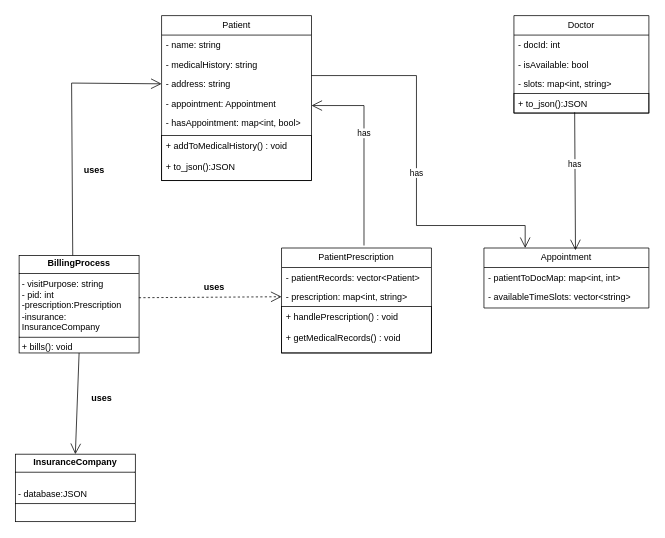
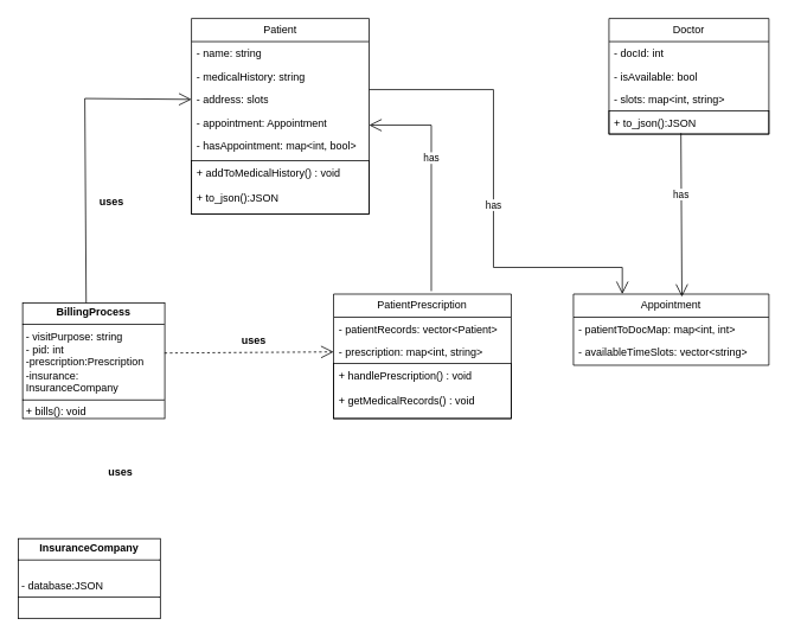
  <mxCell id="0" />
  <mxCell id="1" parent="0" />
  <mxCell id="2" value="Patient" style="swimlane;fontStyle=0;childLayout=stackLayout;horizontal=1;startSize=26;fillColor=none;horizontalStack=0;resizeParent=1;resizeParentMax=0;resizeLast=0;collapsible=1;marginBottom=0;whiteSpace=wrap;html=1;swimlaneLine=1;" parent="1" vertex="1"><mxGeometry x="215" y="20" width="200" height="220" as="geometry" /></mxCell>
  <mxCell id="3" value="- name: string" style="text;strokeColor=none;fillColor=none;align=left;verticalAlign=top;spacingLeft=4;spacingRight=4;overflow=hidden;rotatable=0;points=[[0,0.5],[1,0.5]];portConstraint=eastwest;whiteSpace=wrap;html=1;" parent="2" vertex="1"><mxGeometry y="26" width="200" height="26" as="geometry" /></mxCell>
  <mxCell id="4" value="- medicalHistory: string " style="text;strokeColor=none;fillColor=none;align=left;verticalAlign=top;spacingLeft=4;spacingRight=4;overflow=hidden;rotatable=0;points=[[0,0.5],[1,0.5]];portConstraint=eastwest;whiteSpace=wrap;html=1;" parent="2" vertex="1"><mxGeometry y="52" width="200" height="26" as="geometry" /></mxCell>
- <mxCell id="5" value="- address: string" style="text;strokeColor=none;fillColor=none;align=left;verticalAlign=top;spacingLeft=4;spacingRight=4;overflow=hidden;rotatable=0;points=[[0,0.5],[1,0.5]];portConstraint=eastwest;whiteSpace=wrap;html=1;" parent="2" vertex="1"><mxGeometry y="78" width="200" height="26" as="geometry" /></mxCell>
+ <mxCell id="5" value="- address: slots" style="text;strokeColor=none;fillColor=none;align=left;verticalAlign=top;spacingLeft=4;spacingRight=4;overflow=hidden;rotatable=0;points=[[0,0.5],[1,0.5]];portConstraint=eastwest;whiteSpace=wrap;html=1;" parent="2" vertex="1"><mxGeometry y="78" width="200" height="26" as="geometry" /></mxCell>
  <mxCell id="6" value="- appointment: Appointment" style="text;strokeColor=none;fillColor=none;align=left;verticalAlign=top;spacingLeft=4;spacingRight=4;overflow=hidden;rotatable=0;points=[[0,0.5],[1,0.5]];portConstraint=eastwest;whiteSpace=wrap;html=1;" parent="2" vertex="1"><mxGeometry y="104" width="200" height="26" as="geometry" /></mxCell>
  <mxCell id="7" value="- hasAppointment: map&amp;lt;int, bool&amp;gt;" style="text;strokeColor=none;fillColor=none;align=left;verticalAlign=top;spacingLeft=4;spacingRight=4;overflow=hidden;rotatable=0;points=[[0,0.5],[1,0.5]];portConstraint=eastwest;whiteSpace=wrap;html=1;" parent="2" vertex="1"><mxGeometry y="130" width="200" height="30" as="geometry" /></mxCell>
  <mxCell id="8" value="&lt;div&gt;+ addToMedicalHistory() : void&lt;/div&gt;&lt;div&gt;&lt;br&gt;&lt;/div&gt;&lt;div&gt;+ to_json():JSON &lt;/div&gt;" style="text;align=left;verticalAlign=top;spacingLeft=4;spacingRight=4;overflow=hidden;rotatable=0;points=[[0,0.5],[1,0.5]];portConstraint=eastwest;whiteSpace=wrap;html=1;glass=0;rounded=0;strokeColor=default;shadow=0;perimeterSpacing=10;strokeWidth=1;" parent="2" vertex="1"><mxGeometry y="160" width="200" height="60" as="geometry" /></mxCell>
  <mxCell id="9" value="Doctor" style="swimlane;fontStyle=0;childLayout=stackLayout;horizontal=1;startSize=26;fillColor=none;horizontalStack=0;resizeParent=1;resizeParentMax=0;resizeLast=0;collapsible=1;marginBottom=0;whiteSpace=wrap;html=1;" parent="1" vertex="1"><mxGeometry x="685" y="20" width="180" height="130" as="geometry" /></mxCell>
  <mxCell id="10" value="- docId: int " style="text;strokeColor=none;fillColor=none;align=left;verticalAlign=top;spacingLeft=4;spacingRight=4;overflow=hidden;rotatable=0;points=[[0,0.5],[1,0.5]];portConstraint=eastwest;whiteSpace=wrap;html=1;" parent="9" vertex="1"><mxGeometry y="26" width="180" height="26" as="geometry" /></mxCell>
  <mxCell id="11" value="- isAvailable: bool" style="text;strokeColor=none;fillColor=none;align=left;verticalAlign=top;spacingLeft=4;spacingRight=4;overflow=hidden;rotatable=0;points=[[0,0.5],[1,0.5]];portConstraint=eastwest;whiteSpace=wrap;html=1;" parent="9" vertex="1"><mxGeometry y="52" width="180" height="26" as="geometry" /></mxCell>
  <mxCell id="12" value="- slots: map&amp;lt;int, string&amp;gt;" style="text;strokeColor=none;fillColor=none;align=left;verticalAlign=top;spacingLeft=4;spacingRight=4;overflow=hidden;rotatable=0;points=[[0,0.5],[1,0.5]];portConstraint=eastwest;whiteSpace=wrap;html=1;" parent="9" vertex="1"><mxGeometry y="78" width="180" height="26" as="geometry" /></mxCell>
  <mxCell id="13" value="+ to_json():JSON" style="text;strokeColor=default;fillColor=none;align=left;verticalAlign=top;spacingLeft=4;spacingRight=4;overflow=hidden;rotatable=0;points=[[0,0.5],[1,0.5]];portConstraint=eastwest;whiteSpace=wrap;html=1;" parent="9" vertex="1"><mxGeometry y="104" width="180" height="26" as="geometry" /></mxCell>
  <mxCell id="14" value="Appointment" style="swimlane;fontStyle=0;childLayout=stackLayout;horizontal=1;startSize=26;fillColor=none;horizontalStack=0;resizeParent=1;resizeParentMax=0;resizeLast=0;collapsible=1;marginBottom=0;whiteSpace=wrap;html=1;" parent="1" vertex="1"><mxGeometry x="645" y="330" width="220" height="80" as="geometry" /></mxCell>
  <mxCell id="15" value="- patientToDocMap: map&amp;lt;int, int&amp;gt;" style="text;strokeColor=none;fillColor=none;align=left;verticalAlign=top;spacingLeft=4;spacingRight=4;overflow=hidden;rotatable=0;points=[[0,0.5],[1,0.5]];portConstraint=eastwest;whiteSpace=wrap;html=1;" parent="14" vertex="1"><mxGeometry y="26" width="220" height="26" as="geometry" /></mxCell>
  <mxCell id="16" value="- availableTimeSlots: vector&amp;lt;string&amp;gt; " style="text;strokeColor=none;fillColor=none;align=left;verticalAlign=top;spacingLeft=4;spacingRight=4;overflow=hidden;rotatable=0;points=[[0,0.5],[1,0.5]];portConstraint=eastwest;whiteSpace=wrap;html=1;" parent="14" vertex="1"><mxGeometry y="52" width="220" height="28" as="geometry" /></mxCell>
  <mxCell id="17" value="PatientPrescription" style="swimlane;fontStyle=0;childLayout=stackLayout;horizontal=1;startSize=26;fillColor=none;horizontalStack=0;resizeParent=1;resizeParentMax=0;resizeLast=0;collapsible=1;marginBottom=0;whiteSpace=wrap;html=1;" parent="1" vertex="1"><mxGeometry x="375" y="330" width="200" height="140" as="geometry" /></mxCell>
  <mxCell id="18" value="- patientRecords: vector&amp;lt;Patient&amp;gt;" style="text;strokeColor=none;fillColor=none;align=left;verticalAlign=top;spacingLeft=4;spacingRight=4;overflow=hidden;rotatable=0;points=[[0,0.5],[1,0.5]];portConstraint=eastwest;whiteSpace=wrap;html=1;" parent="17" vertex="1"><mxGeometry y="26" width="200" height="26" as="geometry" /></mxCell>
  <mxCell id="19" value="- prescription: map&amp;lt;int, string&amp;gt; " style="text;strokeColor=none;fillColor=none;align=left;verticalAlign=top;spacingLeft=4;spacingRight=4;overflow=hidden;rotatable=0;points=[[0,0.5],[1,0.5]];portConstraint=eastwest;whiteSpace=wrap;html=1;gradientColor=none;" parent="17" vertex="1"><mxGeometry y="52" width="200" height="26" as="geometry" /></mxCell>
  <mxCell id="20" value="&lt;div&gt;+ handlePrescription() : void&lt;/div&gt;&lt;div&gt;&lt;br&gt;&lt;/div&gt;&lt;div&gt;+ getMedicalRecords() : void&lt;/div&gt;" style="text;strokeColor=default;fillColor=none;align=left;verticalAlign=top;spacingLeft=4;spacingRight=4;overflow=hidden;rotatable=0;points=[[0,0.5],[1,0.5]];portConstraint=eastwest;whiteSpace=wrap;html=1;perimeterSpacing=0;" parent="17" vertex="1"><mxGeometry y="78" width="200" height="62" as="geometry" /></mxCell>
  <mxCell id="21" value="" style="endArrow=open;endFill=1;endSize=12;html=1;rounded=0;exitX=0.55;exitY=-0.024;exitDx=0;exitDy=0;exitPerimeter=0;" edge="1" parent="1" source="17"><mxGeometry width="160" relative="1" as="geometry"><mxPoint x="485" y="320" as="sourcePoint" /><mxPoint x="415" y="140" as="targetPoint" /><Array as="points"><mxPoint x="485" y="140" /></Array></mxGeometry></mxCell>
  <mxCell id="22" value="has" style="edgeLabel;html=1;align=center;verticalAlign=middle;resizable=0;points=[];" vertex="1" connectable="0" parent="21"><mxGeometry x="0.166" y="1" relative="1" as="geometry"><mxPoint as="offset" /></mxGeometry></mxCell>
  <mxCell id="23" value="" style="endArrow=open;endFill=1;endSize=12;html=1;rounded=0;entryX=0.25;entryY=0;entryDx=0;entryDy=0;" edge="1" parent="1" target="14"><mxGeometry width="160" relative="1" as="geometry"><mxPoint x="415" y="100" as="sourcePoint" /><mxPoint x="755" y="300" as="targetPoint" /><Array as="points"><mxPoint x="555" y="100" /><mxPoint x="555" y="300" /><mxPoint x="700" y="300" /></Array></mxGeometry></mxCell>
  <mxCell id="24" value="has" style="edgeLabel;html=1;align=center;verticalAlign=middle;resizable=0;points=[];" vertex="1" connectable="0" parent="23"><mxGeometry x="0.045" y="-1" relative="1" as="geometry"><mxPoint as="offset" /></mxGeometry></mxCell>
  <mxCell id="25" value="" style="endArrow=open;endFill=1;endSize=12;html=1;rounded=0;exitX=0.45;exitY=0.962;exitDx=0;exitDy=0;exitPerimeter=0;entryX=0.555;entryY=0.038;entryDx=0;entryDy=0;entryPerimeter=0;" edge="1" parent="1" source="13" target="14"><mxGeometry width="160" relative="1" as="geometry"><mxPoint x="769.95" y="160" as="sourcePoint" /><mxPoint x="780.05" y="342" as="targetPoint" /><Array as="points" /></mxGeometry></mxCell>
  <mxCell id="26" value="has" style="edgeLabel;html=1;align=center;verticalAlign=middle;resizable=0;points=[];" vertex="1" connectable="0" parent="25"><mxGeometry x="-0.265" y="-1" relative="1" as="geometry"><mxPoint as="offset" /></mxGeometry></mxCell>
  <mxCell id="27" value="&lt;p style=&quot;margin:0px;margin-top:4px;text-align:center;&quot;&gt;&lt;b&gt;BillingProcess&lt;/b&gt;&lt;/p&gt;&lt;hr size=&quot;1&quot; style=&quot;border-style:solid;&quot;&gt;&lt;p style=&quot;margin:0px;margin-left:4px;&quot;&gt;- visitPurpose: string&lt;/p&gt;&lt;p style=&quot;margin:0px;margin-left:4px;&quot;&gt;- pid: int&lt;/p&gt;&lt;p style=&quot;margin:0px;margin-left:4px;&quot;&gt;-prescription:Prescription&lt;/p&gt;&lt;p style=&quot;margin:0px;margin-left:4px;&quot;&gt;-insurance: InsuranceCompany&lt;/p&gt;&lt;hr size=&quot;1&quot; style=&quot;border-style:solid;&quot;&gt;&lt;p style=&quot;margin:0px;margin-left:4px;&quot;&gt;+ bills(): void&lt;/p&gt;&lt;p style=&quot;margin:0px;margin-left:4px;&quot;&gt;+payment():void&lt;/p&gt;" style="verticalAlign=top;align=left;overflow=fill;html=1;whiteSpace=wrap;" vertex="1" parent="1"><mxGeometry x="25" y="340" width="160" height="130" as="geometry" /></mxCell>
  <mxCell id="28" value="&lt;p style=&quot;margin:0px;margin-top:4px;text-align:center;&quot;&gt;&lt;b&gt;InsuranceCompany&lt;/b&gt;&lt;/p&gt;&lt;hr size=&quot;1&quot; style=&quot;border-style:solid;&quot;&gt;&lt;p style=&quot;margin:0px;margin-left:4px;&quot;&gt;&lt;br&gt;&lt;/p&gt;&lt;p style=&quot;margin:0px;margin-left:4px;&quot;&gt;- database:JSON&lt;/p&gt;&lt;hr size=&quot;1&quot; style=&quot;border-style:solid;&quot;&gt;&lt;p style=&quot;margin:0px;margin-left:4px;&quot;&gt;&lt;br&gt;&lt;/p&gt;" style="verticalAlign=top;align=left;overflow=fill;html=1;whiteSpace=wrap;" vertex="1" parent="1"><mxGeometry x="20" y="605" width="160" height="90" as="geometry" /></mxCell>
- <mxCell id="29" value="" style="endArrow=open;endFill=1;endSize=12;html=1;rounded=0;exitX=0.5;exitY=1;exitDx=0;exitDy=0;entryX=0.5;entryY=0;entryDx=0;entryDy=0;" edge="1" parent="1" source="27" target="28"><mxGeometry width="160" relative="1" as="geometry"><mxPoint x="245" y="500" as="sourcePoint" /><mxPoint x="405" y="500" as="targetPoint" /></mxGeometry></mxCell>
  <mxCell id="30" value="" style="endArrow=open;endFill=1;endSize=12;html=1;rounded=0;exitX=0.447;exitY=-0.001;exitDx=0;exitDy=0;exitPerimeter=0;entryX=0;entryY=0.5;entryDx=0;entryDy=0;" edge="1" parent="1" source="27" target="5"><mxGeometry width="160" relative="1" as="geometry"><mxPoint x="275" y="310" as="sourcePoint" /><mxPoint x="95" y="300" as="targetPoint" /><Array as="points"><mxPoint x="95" y="110" /></Array></mxGeometry></mxCell>
  <mxCell id="31" value="" style="endArrow=open;endFill=1;endSize=12;html=1;rounded=0;exitX=0.998;exitY=0.433;exitDx=0;exitDy=0;entryX=0;entryY=0.5;entryDx=0;entryDy=0;exitPerimeter=0;dashed=1;" edge="1" parent="1" source="27" target="19"><mxGeometry width="160" relative="1" as="geometry"><mxPoint x="295" y="410" as="sourcePoint" /><mxPoint x="455" y="410" as="targetPoint" /></mxGeometry></mxCell>
  <mxCell id="32" value="uses" style="text;align=center;fontStyle=1;verticalAlign=middle;spacingLeft=3;spacingRight=3;strokeColor=none;rotatable=0;points=[[0,0.5],[1,0.5]];portConstraint=eastwest;html=1;" vertex="1" parent="1"><mxGeometry x="245" y="370" width="80" height="26" as="geometry" /></mxCell>
  <mxCell id="33" value="uses" style="text;align=center;fontStyle=1;verticalAlign=middle;spacingLeft=3;spacingRight=3;strokeColor=none;rotatable=0;points=[[0,0.5],[1,0.5]];portConstraint=eastwest;html=1;" vertex="1" parent="1"><mxGeometry x="95" y="517" width="80" height="26" as="geometry" /></mxCell>
  <mxCell id="34" value="uses" style="text;align=center;fontStyle=1;verticalAlign=middle;spacingLeft=3;spacingRight=3;strokeColor=none;rotatable=0;points=[[0,0.5],[1,0.5]];portConstraint=eastwest;html=1;" vertex="1" parent="1"><mxGeometry y="214" width="80" height="26" as="geometry" x="85" /></mxCell>
